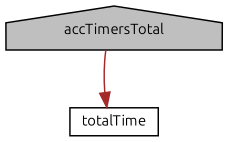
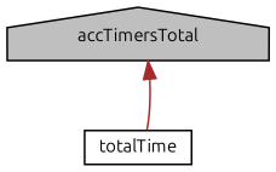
  digraph {
    rankdir=TB
    fontname=Ubuntu
    node [color=black fontname=Ubuntu fontsize=10 style=filled]
    n1 [fillcolor=grey75 fontcolor=black height=0.2 label=accTimersTotal shape=house width=0.4]
    n2 [fillcolor=white height=0.2 label=totalTime shape=box width=0.4]
-   n1 -> n2 [color=brown fontname=Ubuntu fontsize=10 labelfontname=Helvetica labelfontsize=10 style=solid]
+   n2 -> n1 [color=brown fontname=Ubuntu fontsize=10 labelfontname=Helvetica labelfontsize=10 style=solid]
  }
